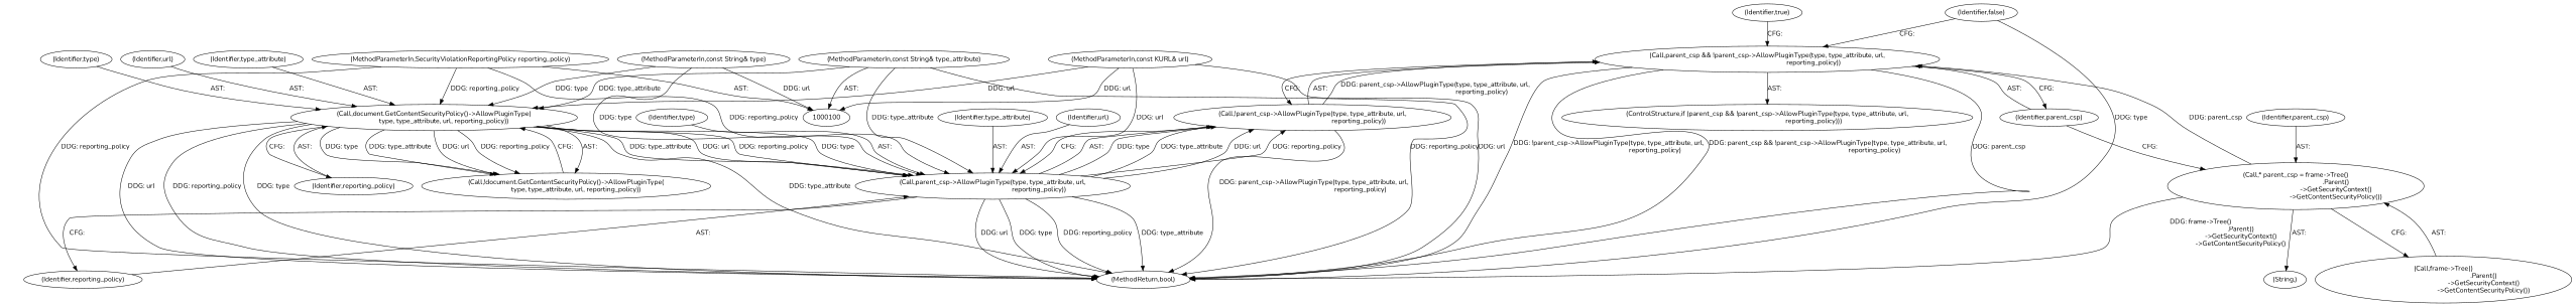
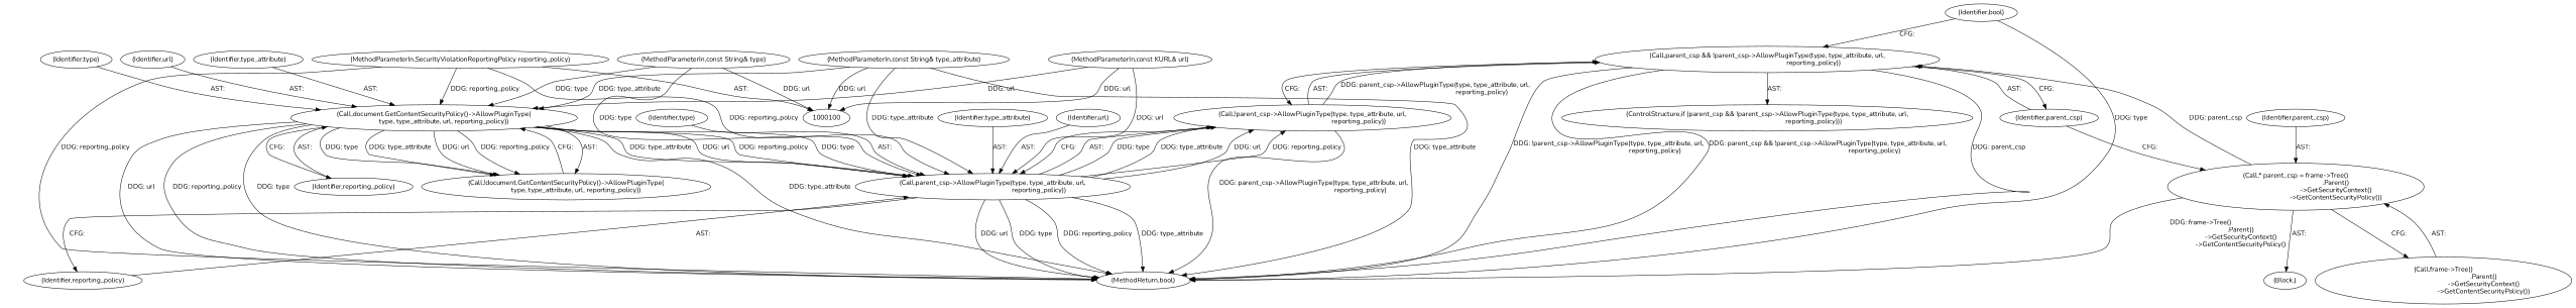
  digraph {
    fontname=Nunito
    node [fontname=Nunito]
    edge [fontname=Nunito]
    n1 [label="(Call,parent_csp && !parent_csp->AllowPluginType(type, type_attribute, url,\n                                                   reporting_policy))"]
    n2 [label="(Call,!parent_csp->AllowPluginType(type, type_attribute, url,\n                                                   reporting_policy))"]
    n3 [label="(MethodReturn,bool)"]
    n4 [label="(Identifier,parent_csp)"]
    n5 [label="(ControlStructure,if (parent_csp && !parent_csp->AllowPluginType(type, type_attribute, url,\n                                                   reporting_policy)))"]
    n6 [label="(Call,parent_csp->AllowPluginType(type, type_attribute, url,\n                                                   reporting_policy))"]
    n7 [label="(Call,* parent_csp = frame->Tree()\n                                            .Parent()\n                                            ->GetSecurityContext()\n                                            ->GetContentSecurityPolicy())"]
-   n8 [label="(String,)"]
+   n8 [label="(Block,)"]
    n9 [label="(Call,frame->Tree()\n                                            .Parent()\n                                            ->GetSecurityContext()\n                                            ->GetContentSecurityPolicy())"]
    n10 [label="(Identifier,reporting_policy)"]
    n11 [label="(Call,document.GetContentSecurityPolicy()->AllowPluginType(\n           type, type_attribute, url, reporting_policy))"]
    n12 [label="(Call,!document.GetContentSecurityPolicy()->AllowPluginType(\n           type, type_attribute, url, reporting_policy))"]
    n13 [label="(Identifier,reporting_policy)"]
    n14 [label="(MethodParameterIn,const String& type)"]
    1000100
    n16 [label="(MethodParameterIn,const String& type_attribute)"]
    n17 [label="(MethodParameterIn,const KURL& url)"]
    n18 [label="(MethodParameterIn,SecurityViolationReportingPolicy reporting_policy)"]
    n19 [label="(Identifier,type)"]
    n20 [label="(Identifier,url)"]
    n21 [label="(Identifier,type_attribute)"]
    n22 [label="(Identifier,url)"]
    n23 [label="(Identifier,parent_csp)"]
-   n24 [label="(Identifier,true)"]
    n25 [label="(Identifier,type)"]
    n26 [label="(Identifier,type_attribute)"]
-   n27 [label="(Identifier,false)"]
+   n27 [label="(Identifier,bool)"]
    n1 -> n2 [label="CFG: "]
    n1 -> n3 [label="DDG: !parent_csp->AllowPluginType(type, type_attribute, url,\n                                                   reporting_policy)"]
    n1 -> n3 [label="DDG: parent_csp && !parent_csp->AllowPluginType(type, type_attribute, url,\n                                                   reporting_policy)"]
    n1 -> n3 [label="DDG: parent_csp"]
    n1 -> n4 [label="CFG: "]
    n1 -> n5 [label="AST: "]
    n2 -> n1 [label="AST: "]
    n2 -> n1 [label="DDG: parent_csp->AllowPluginType(type, type_attribute, url,\n                                                   reporting_policy)"]
    n2 -> n3 [label="DDG: parent_csp->AllowPluginType(type, type_attribute, url,\n                                                   reporting_policy)"]
    n2 -> n6 [label="CFG: "]
    n4 -> n1 [label="AST: "]
    n4 -> n7 [label="CFG: "]
    n6 -> n2 [label="AST: "]
    n6 -> n2 [label="DDG: type"]
    n6 -> n2 [label="DDG: type_attribute"]
    n6 -> n2 [label="DDG: url"]
    n6 -> n2 [label="DDG: reporting_policy"]
    n6 -> n3 [label="DDG: url"]
    n6 -> n3 [label="DDG: type"]
    n6 -> n3 [label="DDG: reporting_policy"]
    n6 -> n3 [label="DDG: type_attribute"]
    n6 -> n10 [label="CFG: "]
    n7 -> n1 [label="DDG: parent_csp"]
    n7 -> n3 [label="DDG: frame->Tree()\n                                            .Parent()\n                                            ->GetSecurityContext()\n                                            ->GetContentSecurityPolicy()"]
    n7 -> n8 [label="AST: "]
    n7 -> n9 [label="CFG: "]
    n9 -> n7 [label="AST: "]
    n10 -> n6 [label="AST: "]
    n11 -> n3 [label="DDG: url"]
    n11 -> n3 [label="DDG: reporting_policy"]
    n11 -> n3 [label="DDG: type"]
    n11 -> n3 [label="DDG: type_attribute"]
    n11 -> n6 [label="DDG: type"]
    n11 -> n6 [label="DDG: type_attribute"]
    n11 -> n6 [label="DDG: url"]
    n11 -> n6 [label="DDG: reporting_policy"]
    n11 -> n12 [label="AST: "]
    n11 -> n12 [label="DDG: type"]
    n11 -> n12 [label="DDG: type_attribute"]
    n11 -> n12 [label="DDG: url"]
    n11 -> n12 [label="DDG: reporting_policy"]
    n11 -> n13 [label="CFG: "]
    n12 -> n11 [label="CFG: "]
    n13 -> n11 [label="AST: "]
    n14 -> n6 [label="DDG: type"]
    n14 -> n11 [label="DDG: type"]
    n14 -> 1000100 [label="DDG: url"]
-   n16 -> n3 [label="DDG: reporting_policy"]
+   n16 -> n3 [label="DDG: type_attribute"]
    n16 -> n6 [label="DDG: type_attribute"]
    n16 -> n11 [label="DDG: type_attribute"]
-   n16 -> 1000100 [label="AST: "]
-   n17 -> n3 [label="DDG: url"]
+   n16 -> 1000100 [label="DDG: url"]
    n17 -> n6 [label="DDG: url"]
    n17 -> n11 [label="DDG: url"]
    n17 -> 1000100 [label="DDG: url"]
    n18 -> n3 [label="DDG: reporting_policy"]
    n18 -> n6 [label="DDG: reporting_policy"]
    n18 -> n11 [label="DDG: reporting_policy"]
    n18 -> 1000100 [label="AST: "]
    n19 -> n11 [label="AST: "]
    n20 -> n11 [label="AST: "]
    n21 -> n6 [label="AST: "]
    n22 -> n6 [label="AST: "]
    n23 -> n7 [label="AST: "]
-   n24 -> n1 [label="CFG: "]
    n25 -> n6 [label="AST: "]
    n26 -> n11 [label="AST: "]
    n27 -> n1 [label="CFG: "]
    n27 -> n3 [label="DDG: type"]
  }
